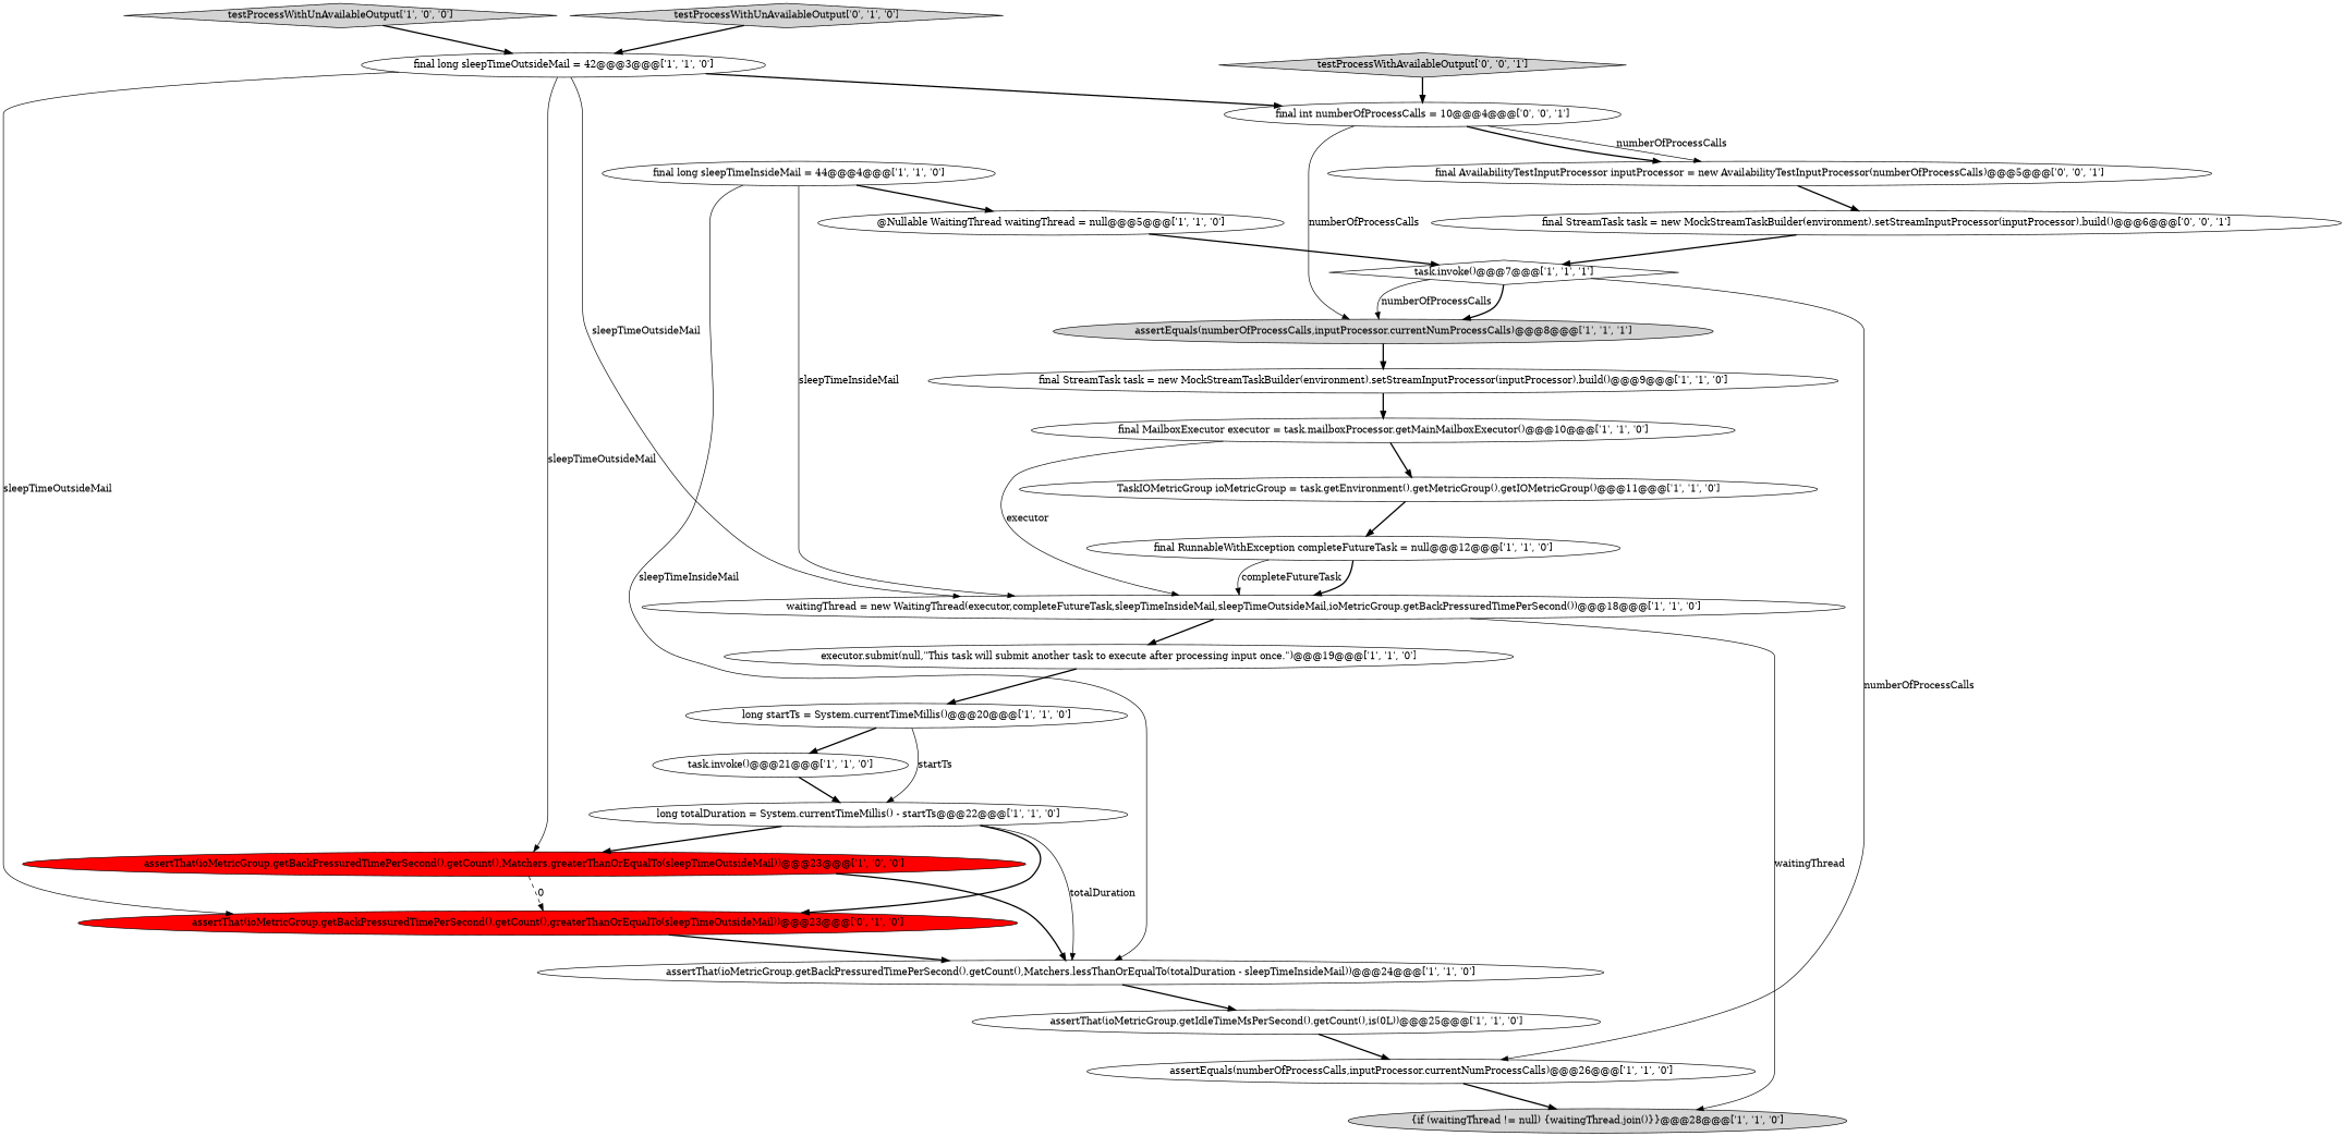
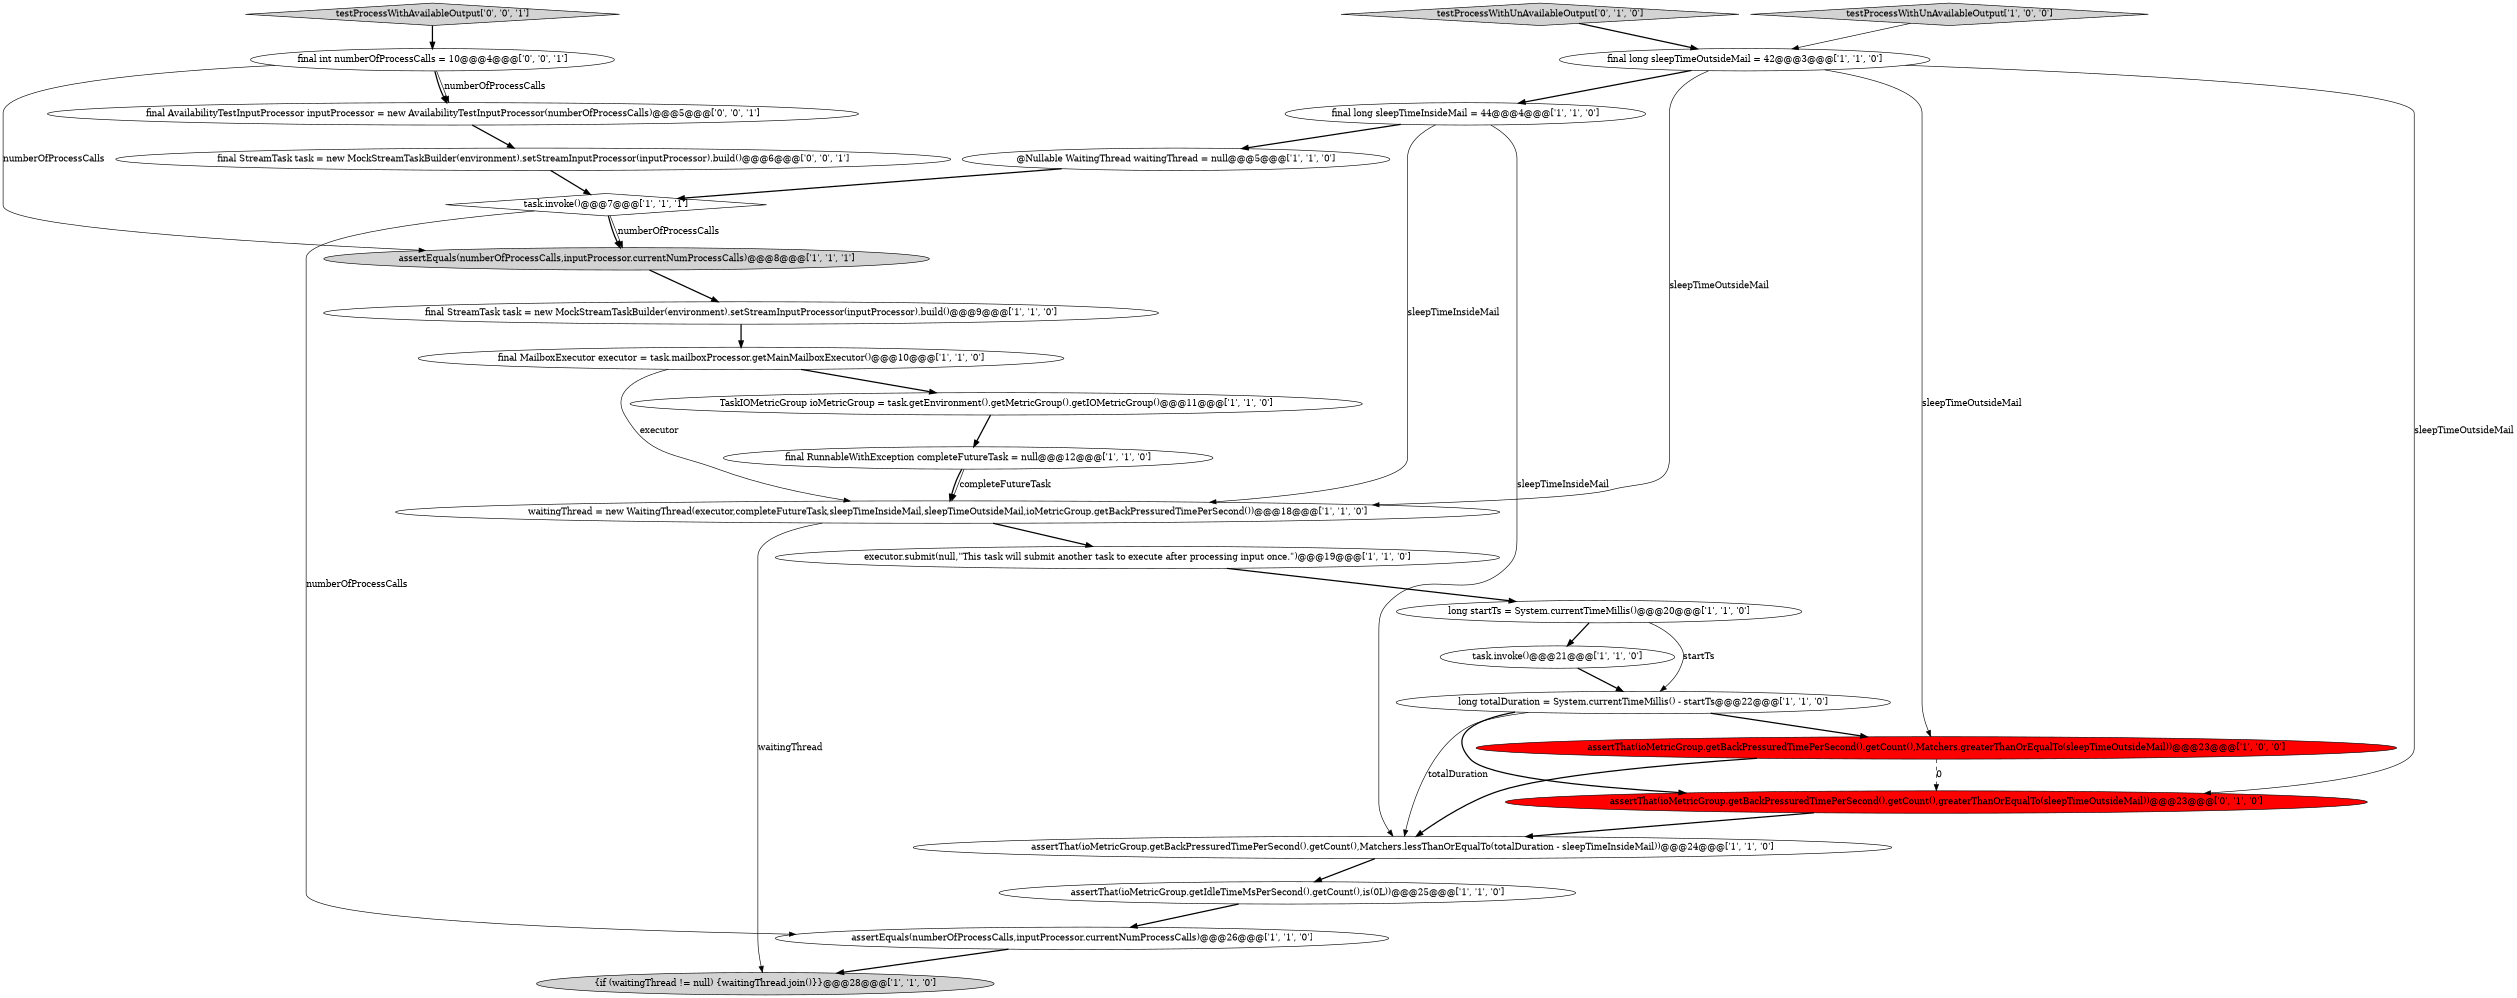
  digraph {
    node [fillcolor=white shape=ellipse style=filled]
    edge [style=bold]
    n1 [label="final long sleepTimeOutsideMail = 42@@@3@@@['1', '1', '0']"]
    n2 [label="final long sleepTimeInsideMail = 44@@@4@@@['1', '1', '0']"]
    n3 [label="waitingThread = new WaitingThread(executor,completeFutureTask,sleepTimeInsideMail,sleepTimeOutsideMail,ioMetricGroup.getBackPressuredTimePerSecond())@@@18@@@['1', '1', '0']"]
    n4 [fillcolor=red label="assertThat(ioMetricGroup.getBackPressuredTimePerSecond().getCount(),Matchers.greaterThanOrEqualTo(sleepTimeOutsideMail))@@@23@@@['1', '0', '0']"]
    n5 [fillcolor=red label="assertThat(ioMetricGroup.getBackPressuredTimePerSecond().getCount(),greaterThanOrEqualTo(sleepTimeOutsideMail))@@@23@@@['0', '1', '0']"]
    n6 [label="@Nullable WaitingThread waitingThread = null@@@5@@@['1', '1', '0']"]
    n7 [label="assertThat(ioMetricGroup.getBackPressuredTimePerSecond().getCount(),Matchers.lessThanOrEqualTo(totalDuration - sleepTimeInsideMail))@@@24@@@['1', '1', '0']"]
    n8 [fillcolor=lightgray label="{if (waitingThread != null) {waitingThread.join()}}@@@28@@@['1', '1', '0']"]
    n9 [label="executor.submit(null,\"This task will submit another task to execute after processing input once.\")@@@19@@@['1', '1', '0']"]
    n10 [label="task.invoke()@@@21@@@['1', '1', '0']"]
    n11 [label="long totalDuration = System.currentTimeMillis() - startTs@@@22@@@['1', '1', '0']"]
    n12 [fillcolor=lightgray label="testProcessWithUnAvailableOutput['1', '0', '0']" shape=diamond]
    n13 [label="assertEquals(numberOfProcessCalls,inputProcessor.currentNumProcessCalls)@@@26@@@['1', '1', '0']"]
    n14 [label="assertThat(ioMetricGroup.getIdleTimeMsPerSecond().getCount(),is(0L))@@@25@@@['1', '1', '0']"]
    n15 [label="final StreamTask task = new MockStreamTaskBuilder(environment).setStreamInputProcessor(inputProcessor).build()@@@9@@@['1', '1', '0']"]
    n16 [label="final MailboxExecutor executor = task.mailboxProcessor.getMainMailboxExecutor()@@@10@@@['1', '1', '0']"]
    n17 [label="TaskIOMetricGroup ioMetricGroup = task.getEnvironment().getMetricGroup().getIOMetricGroup()@@@11@@@['1', '1', '0']"]
    n18 [label="task.invoke()@@@7@@@['1', '1', '1']" shape=diamond]
    n19 [label="final AvailabilityTestInputProcessor inputProcessor = new AvailabilityTestInputProcessor(numberOfProcessCalls)@@@5@@@['0', '0', '1']"]
    n20 [label="final StreamTask task = new MockStreamTaskBuilder(environment).setStreamInputProcessor(inputProcessor).build()@@@6@@@['0', '0', '1']"]
    n21 [fillcolor=lightgray label="assertEquals(numberOfProcessCalls,inputProcessor.currentNumProcessCalls)@@@8@@@['1', '1', '1']"]
    n22 [label="final int numberOfProcessCalls = 10@@@4@@@['0', '0', '1']"]
    n23 [fillcolor=lightgray label="testProcessWithAvailableOutput['0', '0', '1']" shape=diamond]
    n24 [label="long startTs = System.currentTimeMillis()@@@20@@@['1', '1', '0']"]
    n25 [label="final RunnableWithException completeFutureTask = null@@@12@@@['1', '1', '0']"]
    n26 [fillcolor=lightgray label="testProcessWithUnAvailableOutput['0', '1', '0']" shape=diamond]
-   n1 -> n22
+   n1 -> n2
    n1 -> n3 [label=sleepTimeOutsideMail style=solid]
    n1 -> n4 [label=sleepTimeOutsideMail style=solid]
    n1 -> n5 [label=sleepTimeOutsideMail style=solid]
    n2 -> n3 [label=sleepTimeInsideMail style=solid]
    n2 -> n6
    n2 -> n7 [label=sleepTimeInsideMail style=solid]
    n3 -> n8 [label=waitingThread style=solid]
    n3 -> n9
    n4 -> n5 [label=0 style=dashed]
    n4 -> n7
    n5 -> n7
    n6 -> n18
    n7 -> n14
    n9 -> n24
    n10 -> n11
    n11 -> n4
    n11 -> n5
    n11 -> n7 [label=totalDuration style=solid]
-   n12 -> n1
+   n12 -> n1 [style=solid]
    n13 -> n8
    n14 -> n13
    n15 -> n16
    n16 -> n3 [label=executor style=solid]
    n16 -> n17
    n17 -> n25
    n18 -> n13 [label=numberOfProcessCalls style=solid]
    n18 -> n21
    n18 -> n21 [label=numberOfProcessCalls style=solid]
    n19 -> n20
    n20 -> n18
    n21 -> n15
    n22 -> n19 [label=numberOfProcessCalls style=solid]
    n22 -> n19
    n22 -> n21 [label=numberOfProcessCalls style=solid]
    n23 -> n22
    n24 -> n10
    n24 -> n11 [label=startTs style=solid]
    n25 -> n3
    n25 -> n3 [label=completeFutureTask style=solid]
    n26 -> n1
  }
